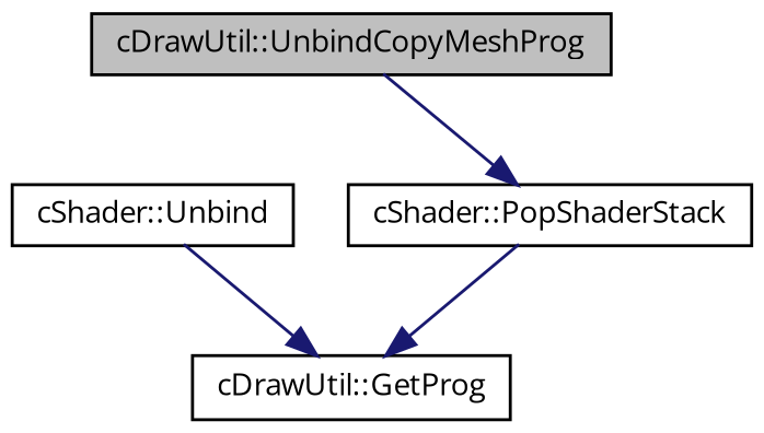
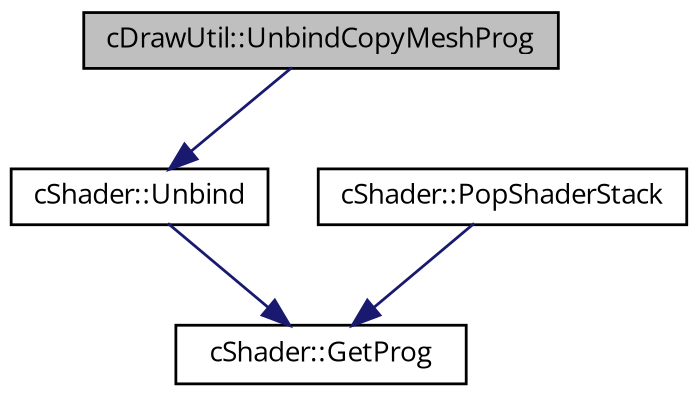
  digraph {
    fontname="Open Sans"
    rankdir=TB
    node [color=black fillcolor=white fontname="Open Sans" fontsize=10 shape=record style=filled]
    edge [color=midnightblue fontname="Open Sans" fontsize=10 labelfontname=Helvetica labelfontsize=10 style=solid]
    n1 [fillcolor=grey75 fontcolor=black height=0.2 label="cDrawUtil::UnbindCopyMeshProg" width=0.4]
    n2 [height=0.2 label="cShader::Unbind" width=0.4]
-   n3 [height=0.2 label="cDrawUtil::GetProg" width=0.4]
+   n3 [height=0.2 label="cShader::GetProg" width=0.4]
    n4 [height=0.2 label="cShader::PopShaderStack" width=0.4]
-   n1 -> n4
+   n1 -> n2
    n2 -> n3
    n4 -> n3
  }
